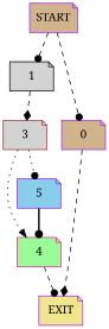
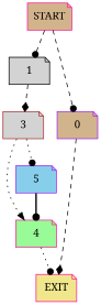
  digraph {
    fontname="Noto Serif"
    node [color=purple fillcolor=tan fontname="Noto Serif" shape=note style=filled]
    edge [arrowhead=dot fontname="Noto Serif" style=dashed]
-   n1 [label=START]
+   n1 [color=deeppink label=START]
    1 [color=black fillcolor=lightgrey]
    n3 [label=0]
    3 [color=brown fillcolor=lightgrey]
-   n5 [fillcolor=khaki label=EXIT]
+   n5 [color=deeppink fillcolor=khaki label=EXIT]
    4 [color=deeppink fillcolor=palegreen]
    5 [fillcolor=skyblue]
    n1 -> 1
    n1 -> n3
    1 -> 3 [arrowhead=diamond]
    n3 -> n5 [arrowhead=diamond]
    3 -> 4 [arrowhead=normal style=dotted]
    3 -> 5 [style=dotted]
-   4 -> n5
+   4 -> n5 [style=dotted]
    5 -> 4 [style=bold]
  }
